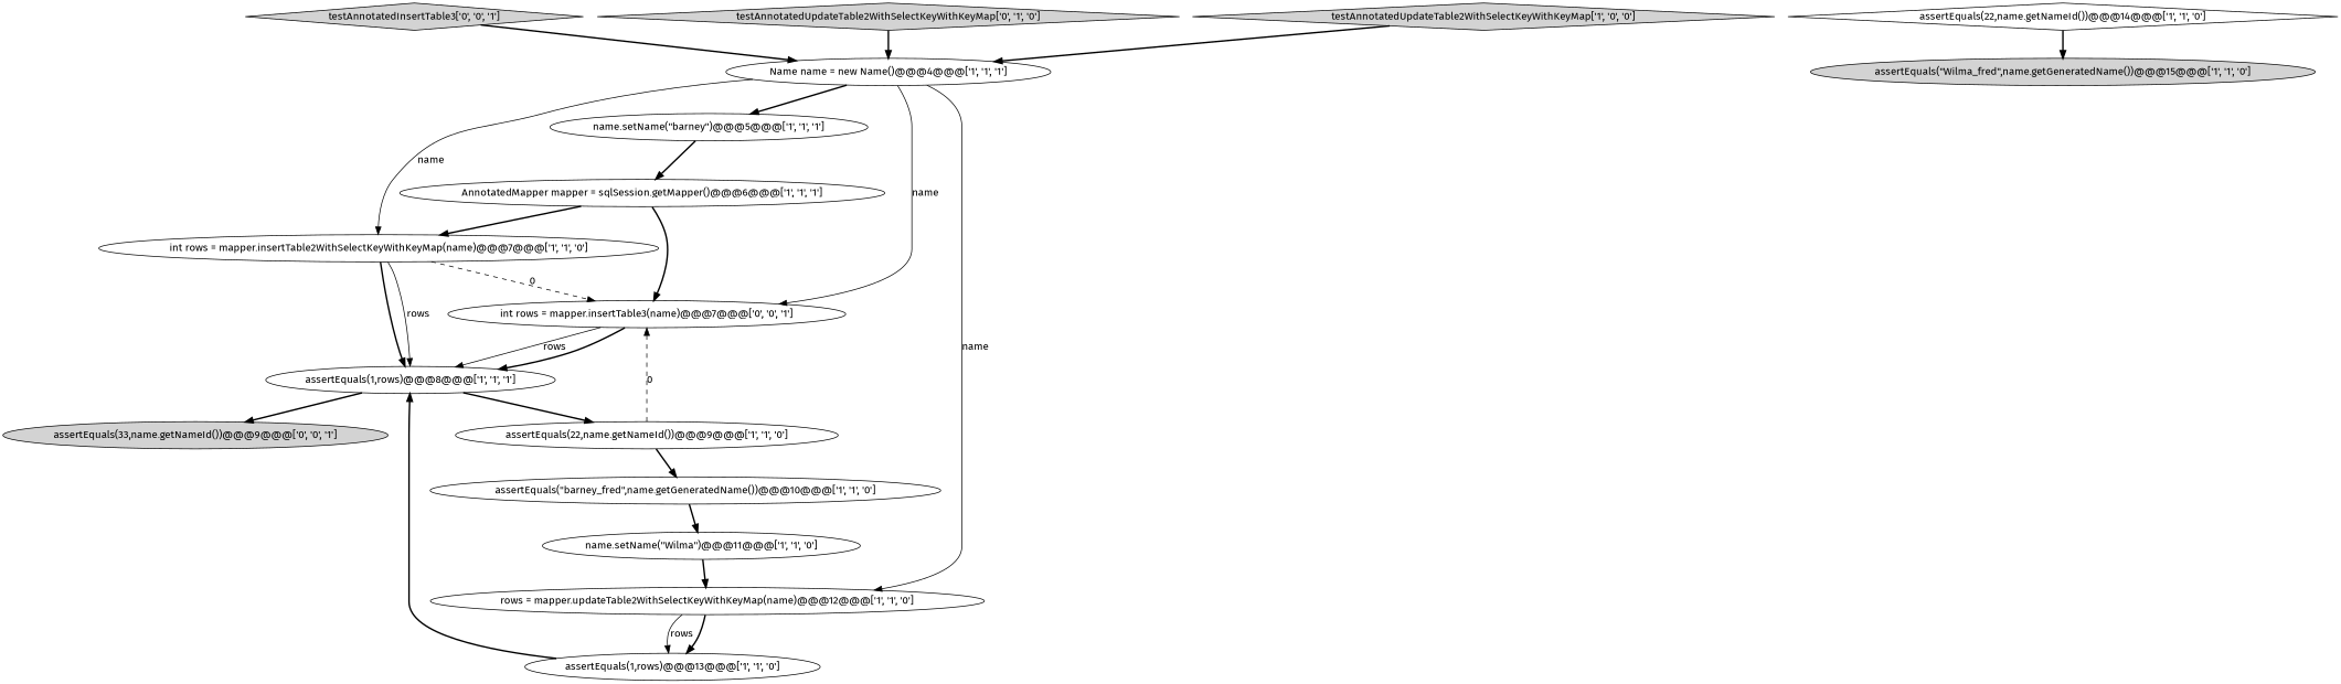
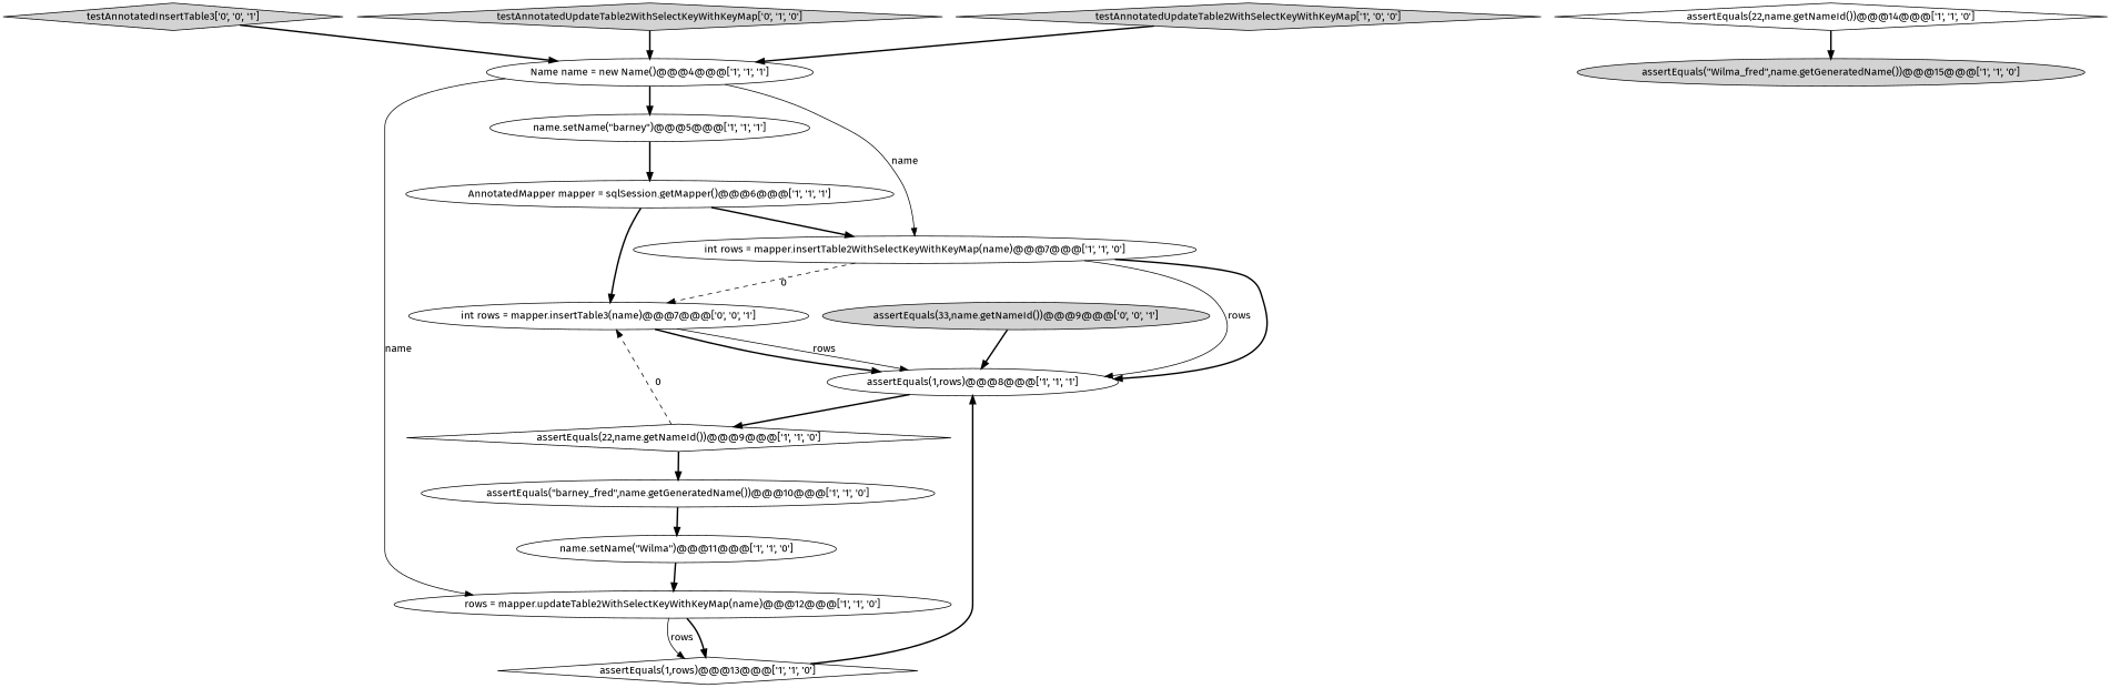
  digraph {
    fontname="Fira Sans"
    node [fillcolor=white fontname="Fira Sans" shape=ellipse style=filled]
    edge [fontname="Fira Sans" style=bold]
    n1 [label="int rows = mapper.insertTable2WithSelectKeyWithKeyMap(name)@@@7@@@['1', '1', '0']"]
    n2 [label="int rows = mapper.insertTable3(name)@@@7@@@['0', '0', '1']"]
    n3 [label="assertEquals(1,rows)@@@8@@@['1', '1', '1']"]
    n4 [fillcolor=lightgray label="assertEquals(33,name.getNameId())@@@9@@@['0', '0', '1']"]
-   n5 [label="assertEquals(22,name.getNameId())@@@9@@@['1', '1', '0']"]
+   n5 [label="assertEquals(22,name.getNameId())@@@9@@@['1', '1', '0']" shape=diamond]
    n6 [label="assertEquals(\"barney_fred\",name.getGeneratedName())@@@10@@@['1', '1', '0']"]
    n7 [label="name.setName(\"Wilma\")@@@11@@@['1', '1', '0']"]
    n8 [label="rows = mapper.updateTable2WithSelectKeyWithKeyMap(name)@@@12@@@['1', '1', '0']"]
-   n9 [label="assertEquals(1,rows)@@@13@@@['1', '1', '0']"]
+   n9 [label="assertEquals(1,rows)@@@13@@@['1', '1', '0']" shape=diamond]
    n10 [label="assertEquals(22,name.getNameId())@@@14@@@['1', '1', '0']" shape=diamond]
    n11 [fillcolor=lightgray label="assertEquals(\"Wilma_fred\",name.getGeneratedName())@@@15@@@['1', '1', '0']"]
    n12 [fillcolor=lightgray label="testAnnotatedInsertTable3['0', '0', '1']" shape=diamond]
    n13 [label="Name name = new Name()@@@4@@@['1', '1', '1']"]
    n14 [label="name.setName(\"barney\")@@@5@@@['1', '1', '1']"]
    n15 [label="AnnotatedMapper mapper = sqlSession.getMapper()@@@6@@@['1', '1', '1']"]
    n16 [fillcolor=lightgray label="testAnnotatedUpdateTable2WithSelectKeyWithKeyMap['0', '1', '0']" shape=diamond]
    n17 [fillcolor=lightgray label="testAnnotatedUpdateTable2WithSelectKeyWithKeyMap['1', '0', '0']" shape=diamond]
    n1 -> n2 [label=0 style=dashed]
    n1 -> n3
    n1 -> n3 [label=rows style=solid]
    n2 -> n3 [label=rows style=solid]
    n2 -> n3
-   n3 -> n4
+   n4 -> n3
    n3 -> n5
    n5 -> n2 [label=0 style=dashed]
    n5 -> n6
    n6 -> n7
    n7 -> n8
    n8 -> n9
    n8 -> n9 [label=rows style=solid]
    n9 -> n3
    n10 -> n11
    n12 -> n13
    n13 -> n1 [label=name style=solid]
-   n13 -> n2 [label=name style=solid]
    n13 -> n8 [label=name style=solid]
    n13 -> n14
    n14 -> n15
    n15 -> n1
    n15 -> n2
    n16 -> n13
    n17 -> n13
  }
